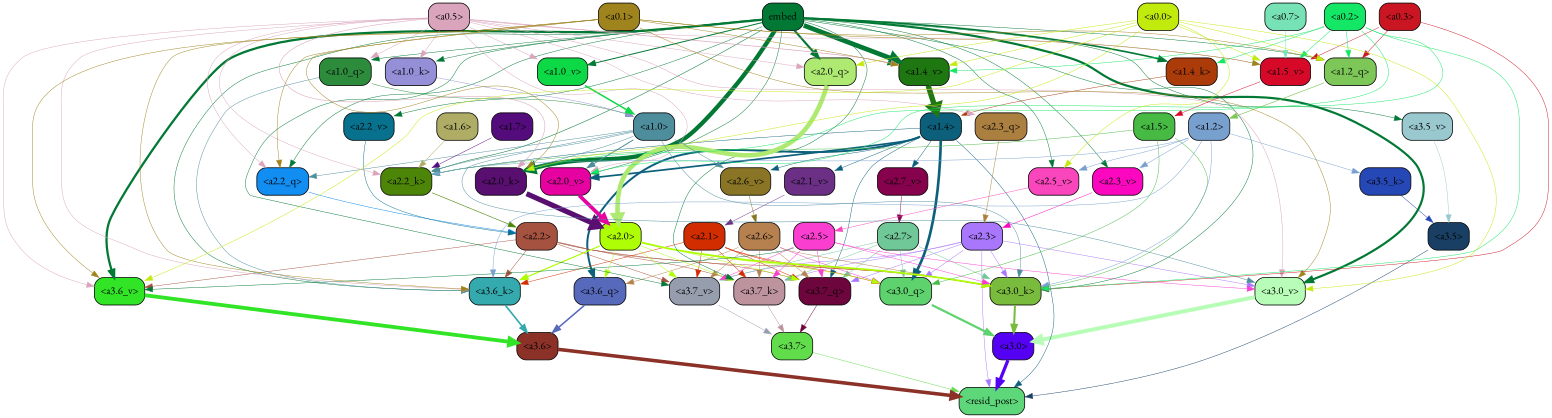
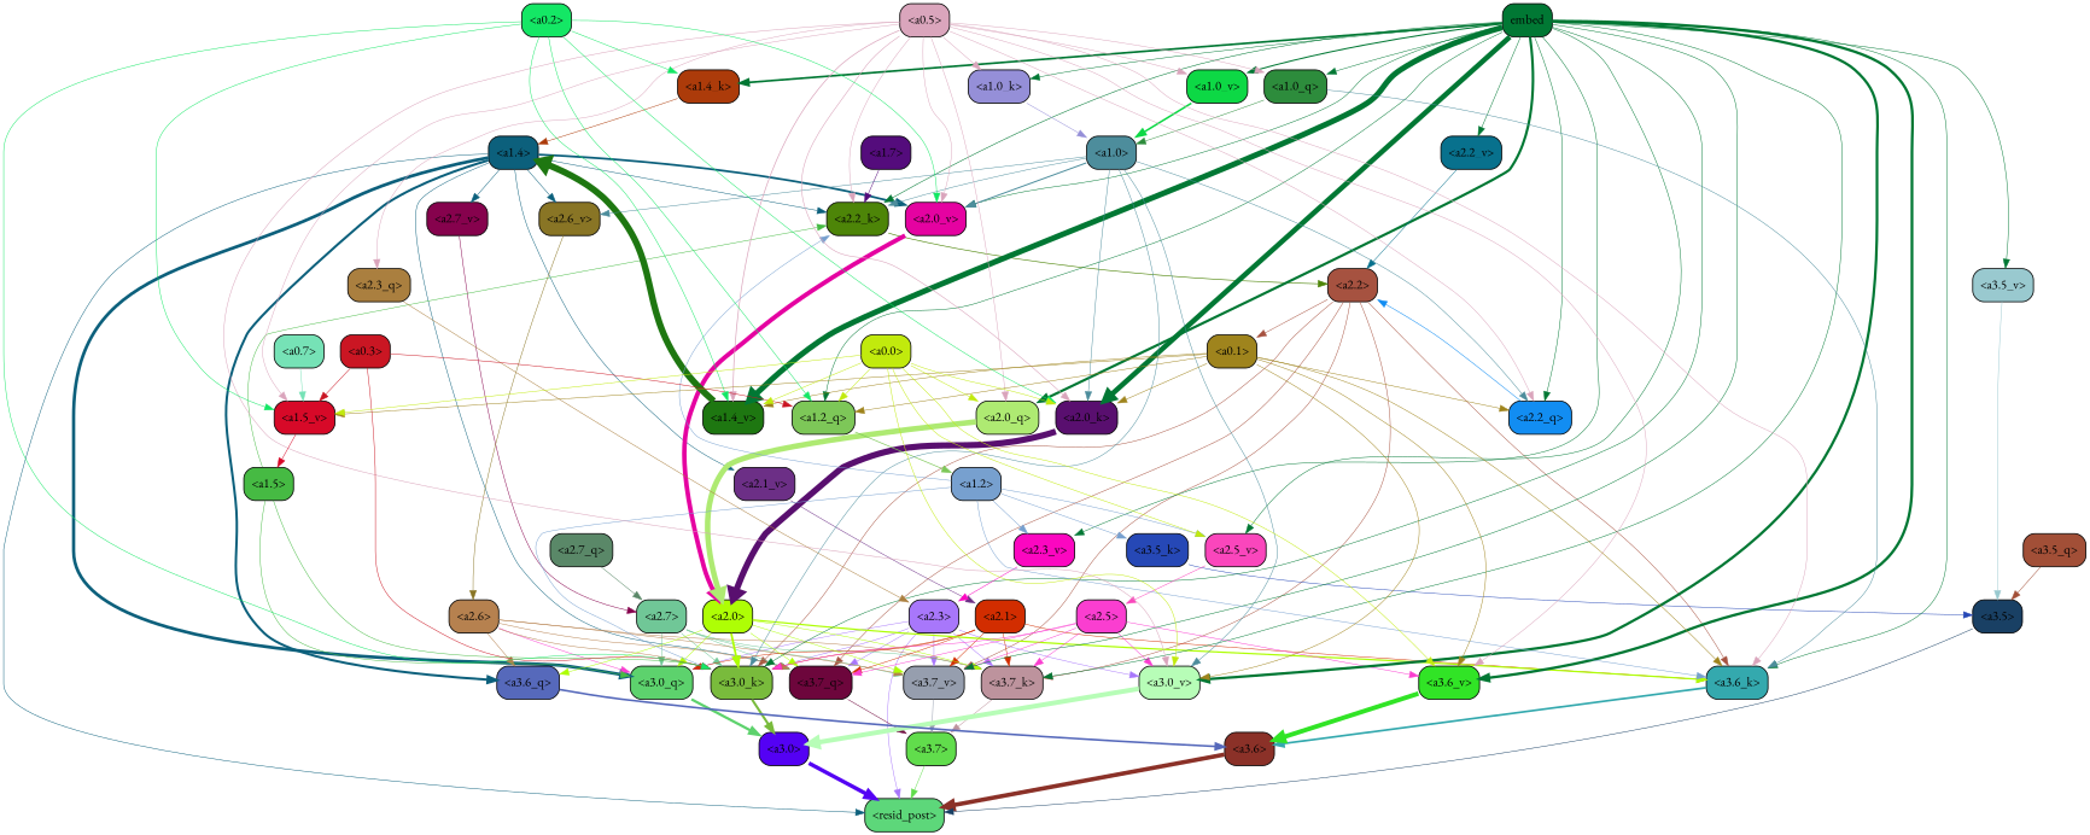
  strict digraph {
    fontname="EB Garamond"
    splines=true
    node [color=black fontname="EB Garamond" shape=box style="filled, rounded"]
    edge [color="#017834" fontname="EB Garamond" penwidth=0.6]
    "<a3.7>" [fillcolor="#61dd4c"]
    "<resid_post>" [fillcolor="#5dd77a"]
    "<a3.6>" [fillcolor="#8b3128"]
    "<a3.5>" [fillcolor="#194064"]
    "<a3.0>" [fillcolor="#5401f4"]
    "<a2.3>" [fillcolor="#a877fb"]
    "<a3.7_q>" [fillcolor="#6d063c"]
    "<a3.0_q>" [fillcolor="#5dd26d"]
    "<a3.7_k>" [fillcolor="#bd939d"]
    "<a3.0_k>" [fillcolor="#79bb3c"]
    "<a3.7_v>" [fillcolor="#969eae"]
    "<a3.0_v>" [fillcolor="#b7fdb7"]
    "<a1.4>" [fillcolor="#0c607c"]
    "<a3.6_q>" [fillcolor="#5669bb"]
    "<a2.2_k>" [fillcolor="#4d8508"]
    "<a2.7_v>" [fillcolor="#86024d"]
    "<a2.6_v>" [fillcolor="#897525"]
    "<a2.1_v>" [fillcolor="#6c2f86"]
    "<a2.0_v>" [fillcolor="#e502a1"]
    "<a2.2>" [fillcolor="#a65240"]
    "<a2.7>" [fillcolor="#70c797"]
    "<a2.6>" [fillcolor="#b6814f"]
    "<a2.1>" [fillcolor="#d22d00"]
    "<a2.0>" [fillcolor="#aefe05"]
    "<a3.6_k>" [fillcolor="#34a9ae"]
    "<a3.6_v>" [fillcolor="#31e426"]
+   "<a3.5_q>" [fillcolor="#a24f37"]
    "<a3.5_k>" [fillcolor="#2648b6"]
    "<a3.5_v>" [fillcolor="#99c9cf"]
    "<a2.5>" [fillcolor="#fa3ed0"]
    "<a1.5>" [fillcolor="#46ba43"]
    embed [fillcolor="#017834"]
    "<a2.2_q>" [fillcolor="#128df2"]
    "<a2.0_q>" [fillcolor="#aeea72"]
    "<a2.0_k>" [fillcolor="#590f6f"]
    "<a2.5_v>" [fillcolor="#fa46bc"]
    "<a2.3_v>" [fillcolor="#fb07c0"]
    "<a2.2_v>" [fillcolor="#08718d"]
    "<a1.2_q>" [fillcolor="#7dc758"]
    "<a1.0_q>" [fillcolor="#2d8c3c"]
    "<a1.4_k>" [fillcolor="#ac3b0a"]
    "<a1.0_k>" [fillcolor="#958fd8"]
    "<a1.4_v>" [fillcolor="#1e7711"]
    "<a1.0_v>" [fillcolor="#0dd845"]
    "<a1.2>" [fillcolor="#77a0cf"]
    "<a1.0>" [fillcolor="#4d8d9c"]
    "<a0.5>" [fillcolor="#daa5bc"]
    "<a2.3_q>" [fillcolor="#aa7f3f"]
    "<a1.5_v>" [fillcolor="#d70928"]
    "<a0.1>" [fillcolor="#9f841d"]
    "<a0.3>" [fillcolor="#ca1623"]
    "<a0.2>" [fillcolor="#14e765"]
    "<a0.0>" [fillcolor="#c1ea0d"]
+   "<a2.7_q>" [fillcolor="#5a8868"]
    "<a1.7>" [fillcolor="#540c7c"]
-   "<a1.6>" [fillcolor="#aeac65"]
    "<a0.7>" [fillcolor="#76e2b6"]
    "<a3.7>" -> "<resid_post>" [color="#61dd4c"]
    "<a3.6>" -> "<resid_post>" [color="#8b3128" penwidth=4.6696330308914185]
    "<a3.5>" -> "<resid_post>" [color="#194064"]
    "<a3.0>" -> "<resid_post>" [color="#5401f4" penwidth=4.282557368278503]
    "<a2.3>" -> "<resid_post>" [color="#a877fb"]
    "<a2.3>" -> "<a3.7_q>" [color="#a877fb"]
    "<a2.3>" -> "<a3.0_q>" [color="#a877fb"]
    "<a2.3>" -> "<a3.7_k>" [color="#a877fb"]
    "<a2.3>" -> "<a3.0_k>" [color="#a877fb"]
    "<a2.3>" -> "<a3.7_v>" [color="#a877fb"]
    "<a2.3>" -> "<a3.0_v>" [color="#a877fb"]
    "<a3.7_q>" -> "<a3.7>" [color="#6d063c"]
    "<a3.0_q>" -> "<a3.0>" [color="#5dd26d" penwidth=2.8638100624084473]
    "<a3.7_k>" -> "<a3.7>" [color="#bd939d"]
    "<a3.0_k>" -> "<a3.0>" [color="#79bb3c" penwidth=2.6274144649505615]
    "<a3.7_v>" -> "<a3.7>" [color="#969eae"]
    "<a3.0_v>" -> "<a3.0>" [color="#b7fdb7" penwidth=5.188832879066467]
    "<a1.4>" -> "<resid_post>" [color="#0c607c"]
    "<a1.4>" -> "<a3.7_q>" [color="#0c607c"]
    "<a1.4>" -> "<a3.0_q>" [color="#0c607c" penwidth=3.4971605762839317]
    "<a1.4>" -> "<a3.6_q>" [color="#0c607c" penwidth=2.6073555648326874]
    "<a1.4>" -> "<a2.2_k>" [color="#0c607c"]
    "<a1.4>" -> "<a2.7_v>" [color="#0c607c"]
    "<a1.4>" -> "<a2.6_v>" [color="#0c607c"]
    "<a1.4>" -> "<a2.1_v>" [color="#0c607c"]
    "<a1.4>" -> "<a2.0_v>" [color="#0c607c" penwidth=2.268670678138733]
    "<a3.6_q>" -> "<a3.6>" [color="#5669bb" penwidth=2.03758105635643]
    "<a2.2_k>" -> "<a2.2>" [color="#4d8508" penwidth=0.7764816284179688]
    "<a2.7_v>" -> "<a2.7>" [color="#86024d"]
    "<a2.6_v>" -> "<a2.6>" [color="#897525"]
    "<a2.1_v>" -> "<a2.1>" [color="#6c2f86"]
    "<a2.0_v>" -> "<a2.0>" [color="#e502a1" penwidth=4.906715989112854]
    "<a2.2>" -> "<a3.7_q>" [color="#a65240"]
    "<a2.2>" -> "<a3.7_k>" [color="#a65240"]
    "<a2.2>" -> "<a3.0_k>" [color="#a65240"]
    "<a2.2>" -> "<a3.7_v>" [color="#a65240"]
    "<a2.2>" -> "<a3.6_k>" [color="#a65240"]
-   "<a2.2>" -> "<a3.6_v>" [color="#a65240"]
+   "<a2.2>" -> "<a0.1>" [color="#a65240"]
    "<a2.7>" -> "<a3.7_q>" [color="#70c797"]
    "<a2.7>" -> "<a3.0_q>" [color="#70c797"]
    "<a2.7>" -> "<a3.7_k>" [color="#70c797"]
    "<a2.7>" -> "<a3.0_k>" [color="#70c797"]
    "<a2.7>" -> "<a3.7_v>" [color="#70c797"]
    "<a2.6>" -> "<a3.7_q>" [color="#b6814f"]
    "<a2.6>" -> "<a3.0_q>" [color="#fa3ed0"]
    "<a2.6>" -> "<a3.7_k>" [color="#b6814f"]
    "<a2.6>" -> "<a3.0_k>" [color="#b6814f"]
    "<a2.6>" -> "<a3.7_v>" [color="#b6814f"]
    "<a2.6>" -> "<a3.6_q>" [color="#b6814f"]
    "<a2.1>" -> "<a3.7_q>" [color="#d22d00"]
    "<a2.1>" -> "<a3.0_q>" [color="#d22d00"]
    "<a2.1>" -> "<a3.7_k>" [color="#d22d00"]
    "<a2.1>" -> "<a3.0_k>" [color="#d22d00"]
    "<a2.1>" -> "<a3.7_v>" [color="#d22d00"]
    "<a2.1>" -> "<a3.6_k>" [color="#d22d00"]
    "<a2.0>" -> "<a3.7_q>" [color="#aefe05"]
    "<a2.0>" -> "<a3.0_q>" [color="#aefe05"]
    "<a2.0>" -> "<a3.7_k>" [color="#aefe05"]
    "<a2.0>" -> "<a3.0_k>" [color="#aefe05" penwidth=2.270527422428131]
    "<a2.0>" -> "<a3.7_v>" [color="#aefe05"]
    "<a2.0>" -> "<a3.6_q>" [color="#aefe05"]
    "<a2.0>" -> "<a3.6_k>" [color="#aefe05" penwidth=1.5568191409111023]
    "<a3.6_k>" -> "<a3.6>" [color="#34a9ae" penwidth=2.174198240041733]
    "<a3.6_v>" -> "<a3.6>" [color="#31e426" penwidth=5.002329230308533]
+   "<a3.5_q>" -> "<a3.5>" [color="#a24f37"]
    "<a3.5_k>" -> "<a3.5>" [color="#2648b6"]
    "<a3.5_v>" -> "<a3.5>" [color="#99c9cf"]
    "<a2.5>" -> "<a3.7_q>" [color="#fa3ed0"]
    "<a2.5>" -> "<a3.7_k>" [color="#fa3ed0"]
    "<a2.5>" -> "<a3.0_k>" [color="#fa3ed0"]
    "<a2.5>" -> "<a3.7_v>" [color="#fa3ed0"]
    "<a2.5>" -> "<a3.0_v>" [color="#fa3ed0"]
-   "<a2.5>" -> "<a3.6_v>"
+   "<a2.5>" -> "<a3.6_v>" [color="#fa3ed0"]
    "<a1.5>" -> "<a3.0_q>" [color="#46ba43"]
    "<a1.5>" -> "<a3.0_k>" [color="#46ba43"]
    "<a1.5>" -> "<a2.2_k>" [color="#46ba43"]
    embed -> "<a3.7_k>"
    embed -> "<a3.0_k>"
    embed -> "<a3.7_v>"
    embed -> "<a3.0_v>" [penwidth=2.8686431646347046]
    embed -> "<a2.2_k>" [penwidth=0.67606520652771]
    embed -> "<a2.0_v>"
    embed -> "<a3.6_k>"
    embed -> "<a3.6_v>" [penwidth=2.9588699340820312]
    embed -> "<a3.5_v>"
    embed -> "<a2.2_q>"
    embed -> "<a2.0_q>" [penwidth=2.7617180347442627]
    embed -> "<a2.0_k>" [penwidth=5.615107178688049]
    embed -> "<a2.5_v>"
    embed -> "<a2.3_v>"
    embed -> "<a2.2_v>"
    embed -> "<a1.2_q>"
    embed -> "<a1.0_q>"
    embed -> "<a1.4_k>" [penwidth=2.1468217372894287]
    embed -> "<a1.0_k>"
    embed -> "<a1.4_v>" [penwidth=6.189999580383301]
    embed -> "<a1.0_v>" [penwidth=1.3123979568481445]
    "<a2.2_q>" -> "<a2.2>" [color="#128df2" penwidth=0.6340763568878174]
    "<a2.0_q>" -> "<a2.0>" [color="#aeea72" penwidth=6.0160088539123535]
    "<a2.0_k>" -> "<a2.0>" [color="#590f6f" penwidth=6.773025274276733]
    "<a2.5_v>" -> "<a2.5>" [color="#fa46bc"]
    "<a2.3_v>" -> "<a2.3>" [color="#fb07c0"]
    "<a2.2_v>" -> "<a2.2>" [color="#08718d"]
    "<a1.2_q>" -> "<a1.2>" [color="#7dc758" penwidth=0.836545467376709]
    "<a1.0_q>" -> "<a3.6_k>" [color="#4d8d9c"]
    "<a1.0_q>" -> "<a1.0>" [color="#2d8c3c"]
    "<a1.4_k>" -> "<a1.4>" [color="#ac3b0a"]
    "<a1.0_k>" -> "<a1.0>" [color="#958fd8"]
    "<a1.4_v>" -> "<a1.4>" [color="#1e7711" penwidth=7.093163728713989]
    "<a1.0_v>" -> "<a1.0>" [color="#0dd845" penwidth=1.9666723012924194]
    "<a1.2>" -> "<a3.0_k>" [color="#77a0cf"]
    "<a1.2>" -> "<a2.2_k>" [color="#77a0cf"]
    "<a1.2>" -> "<a3.6_k>" [color="#77a0cf"]
    "<a1.2>" -> "<a3.5_k>" [color="#77a0cf"]
    "<a1.2>" -> "<a2.5_v>" [color="#77a0cf"]
    "<a1.2>" -> "<a2.3_v>" [color="#77a0cf"]
    "<a1.0>" -> "<a3.0_k>" [color="#4d8d9c"]
    "<a1.0>" -> "<a3.0_v>" [color="#4d8d9c"]
    "<a1.0>" -> "<a2.2_k>" [color="#4d8d9c"]
    "<a1.0>" -> "<a2.6_v>" [color="#4d8d9c"]
    "<a1.0>" -> "<a2.0_v>" [color="#4d8d9c" penwidth=1.27996826171875]
    "<a1.0>" -> "<a2.2_q>" [color="#4d8d9c"]
    "<a1.0>" -> "<a2.0_k>" [color="#4d8d9c"]
    "<a0.5>" -> "<a3.0_v>" [color="#daa5bc" penwidth=0.6421224474906921]
    "<a0.5>" -> "<a2.2_k>" [color="#daa5bc"]
    "<a0.5>" -> "<a2.0_v>" [color="#daa5bc"]
    "<a0.5>" -> "<a3.6_k>" [color="#daa5bc"]
    "<a0.5>" -> "<a3.6_v>" [color="#daa5bc"]
    "<a0.5>" -> "<a2.2_q>" [color="#daa5bc"]
    "<a0.5>" -> "<a2.0_q>" [color="#daa5bc"]
    "<a0.5>" -> "<a2.0_k>" [color="#daa5bc" penwidth=0.7151575088500977]
    "<a0.5>" -> "<a1.0_q>" [color="#daa5bc"]
    "<a0.5>" -> "<a1.0_k>" [color="#daa5bc"]
    "<a0.5>" -> "<a1.4_v>" [color="#daa5bc" penwidth=0.8927993774414062]
    "<a0.5>" -> "<a1.0_v>" [color="#daa5bc"]
    "<a0.5>" -> "<a2.3_q>" [color="#daa5bc"]
    "<a0.5>" -> "<a1.5_v>" [color="#daa5bc"]
    "<a2.3_q>" -> "<a2.3>" [color="#aa7f3f"]
    "<a1.5_v>" -> "<a1.5>" [color="#d70928"]
    "<a0.1>" -> "<a3.0_v>" [color="#9f841d"]
    "<a0.1>" -> "<a3.6_k>" [color="#9f841d"]
    "<a0.1>" -> "<a3.6_v>" [color="#9f841d"]
    "<a0.1>" -> "<a2.2_q>" [color="#9f841d"]
    "<a0.1>" -> "<a2.0_k>" [color="#9f841d"]
    "<a0.1>" -> "<a1.2_q>" [color="#9f841d"]
    "<a0.1>" -> "<a1.4_v>" [color="#9f841d"]
    "<a0.1>" -> "<a1.5_v>" [color="#9f841d"]
    "<a0.3>" -> "<a3.0_k>" [color="#ca1623"]
    "<a0.3>" -> "<a1.2_q>" [color="#ca1623"]
    "<a0.3>" -> "<a1.5_v>" [color="#ca1623"]
    "<a0.2>" -> "<a3.0_k>" [color="#14e765"]
    "<a0.2>" -> "<a2.0_v>" [color="#14e765"]
    "<a0.2>" -> "<a2.0_k>" [color="#14e765"]
    "<a0.2>" -> "<a1.2_q>" [color="#14e765"]
    "<a0.2>" -> "<a1.4_k>" [color="#14e765"]
    "<a0.2>" -> "<a1.4_v>" [color="#14e765"]
    "<a0.2>" -> "<a1.5_v>" [color="#14e765"]
    "<a0.0>" -> "<a3.0_v>" [color="#c1ea0d"]
    "<a0.0>" -> "<a3.6_v>" [color="#c1ea0d"]
    "<a0.0>" -> "<a2.0_q>" [color="#c1ea0d"]
    "<a0.0>" -> "<a2.0_k>" [color="#c1ea0d"]
    "<a0.0>" -> "<a2.5_v>" [color="#c1ea0d"]
    "<a0.0>" -> "<a1.2_q>" [color="#c1ea0d"]
    "<a0.0>" -> "<a1.4_v>" [color="#c1ea0d"]
    "<a0.0>" -> "<a1.5_v>" [color="#c1ea0d"]
+   "<a2.7_q>" -> "<a2.7>" [color="#5a8868"]
    "<a1.7>" -> "<a2.2_k>" [color="#540c7c"]
-   "<a1.6>" -> "<a2.2_k>" [color="#aeac65"]
    "<a0.7>" -> "<a1.5_v>" [color="#76e2b6"]
  }
